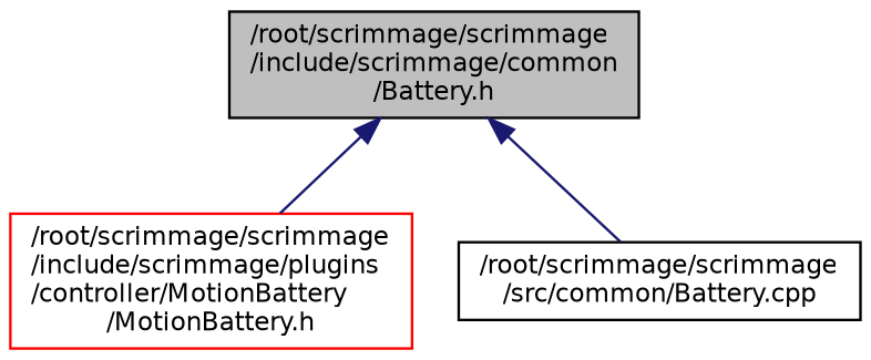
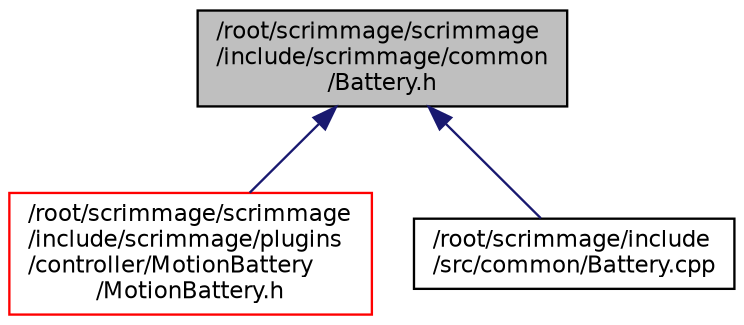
  digraph {
    node [color=black fillcolor=white fontname=Helvetica fontsize=10 shape=record style=filled]
    edge [color=midnightblue dir=back fontname=Helvetica fontsize=10 labelfontname=Helvetica labelfontsize=10 style=solid]
    n1 [fillcolor=grey75 fontcolor=black height=0.2 label="/root/scrimmage/scrimmage\l/include/scrimmage/common\l/Battery.h" width=0.4]
    n2 [color=red height=0.2 label="/root/scrimmage/scrimmage\l/include/scrimmage/plugins\l/controller/MotionBattery\l/MotionBattery.h" width=0.4]
-   n3 [height=0.2 label="/root/scrimmage/scrimmage\l/src/common/Battery.cpp" width=0.4]
+   n3 [height=0.2 label="/root/scrimmage/include\l/src/common/Battery.cpp" width=0.4]
    n1 -> n2
    n1 -> n3
  }
